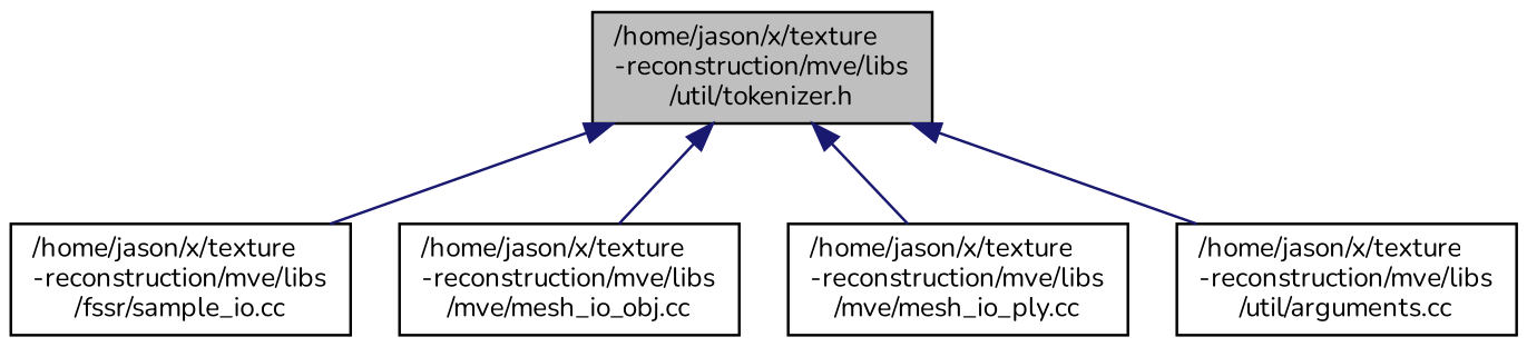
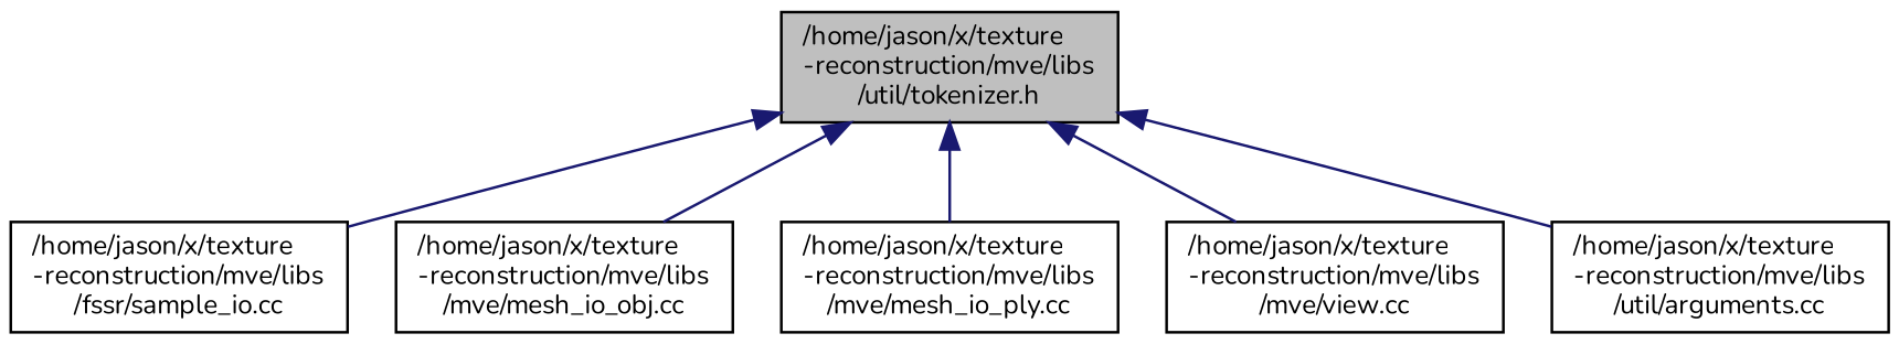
  digraph {
    fontname=Nunito
    node [color=black fillcolor=white fontname=Nunito fontsize=10 shape=record style=filled]
    edge [color=midnightblue dir=back fontname=Nunito fontsize=10 labelfontname=FreeSans labelfontsize=10 style=solid]
    n1 [fillcolor=grey75 fontcolor=black height=0.2 label="/home/jason/x/texture\l-reconstruction/mve/libs\l/util/tokenizer.h" width=0.4]
    n2 [height=0.2 label="/home/jason/x/texture\l-reconstruction/mve/libs\l/fssr/sample_io.cc" width=0.4]
    n3 [height=0.2 label="/home/jason/x/texture\l-reconstruction/mve/libs\l/mve/mesh_io_obj.cc" width=0.4]
    n4 [height=0.2 label="/home/jason/x/texture\l-reconstruction/mve/libs\l/mve/mesh_io_ply.cc" width=0.4]
+   n5 [height=0.2 label="/home/jason/x/texture\l-reconstruction/mve/libs\l/mve/view.cc" width=0.4]
    n6 [height=0.2 label="/home/jason/x/texture\l-reconstruction/mve/libs\l/util/arguments.cc" width=0.4]
    n1 -> n2
    n1 -> n3
    n1 -> n4
+   n1 -> n5
    n1 -> n6
  }
